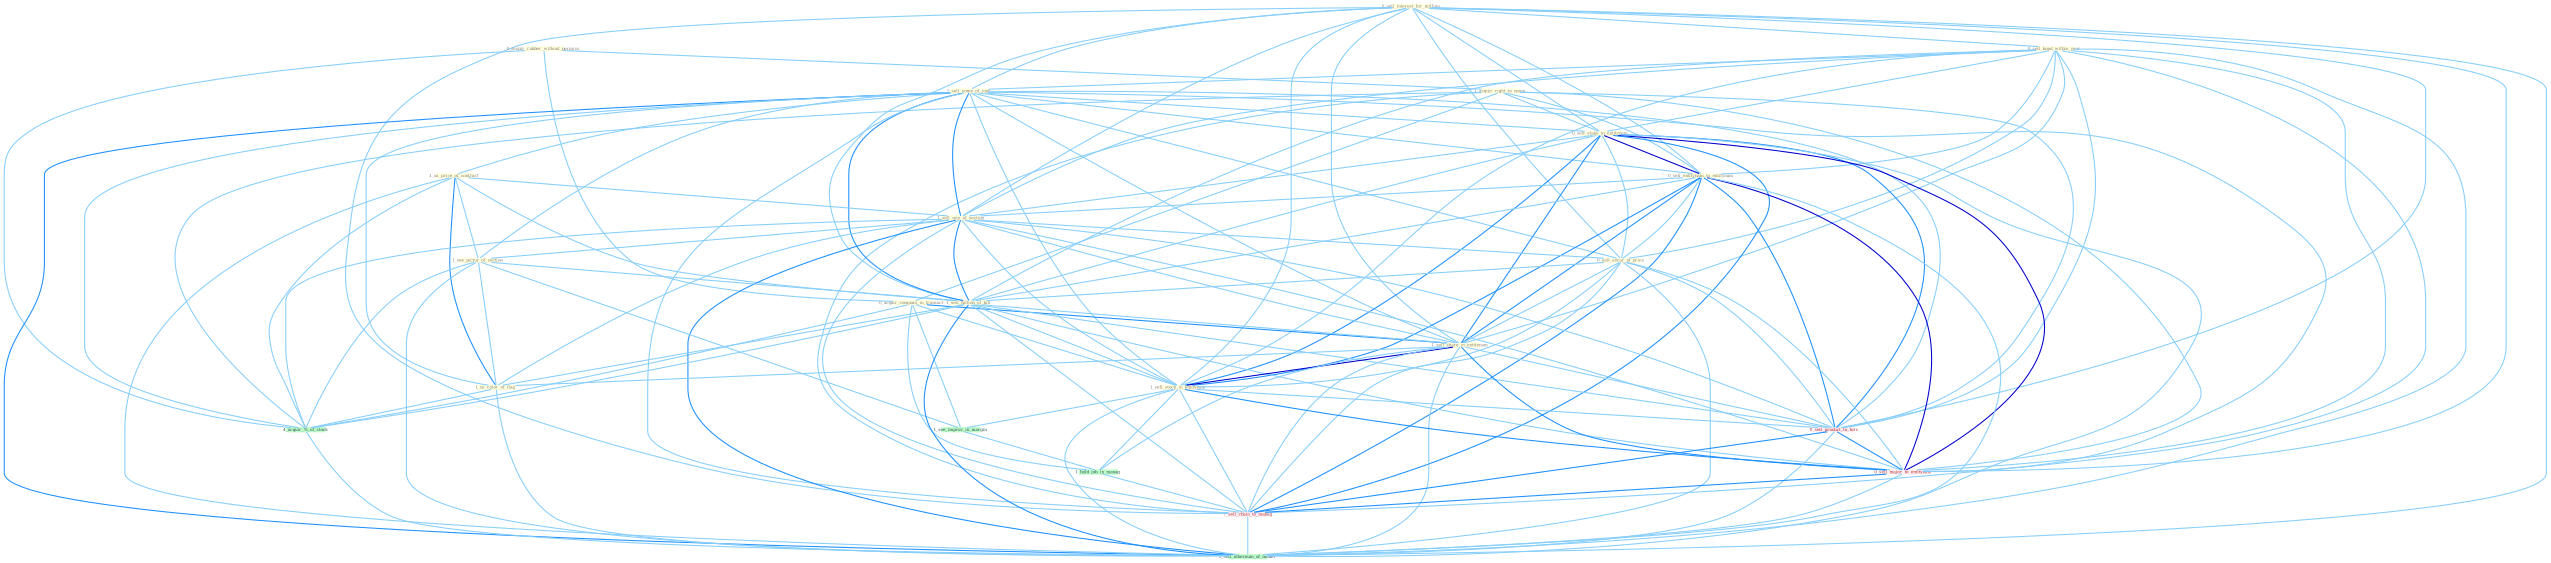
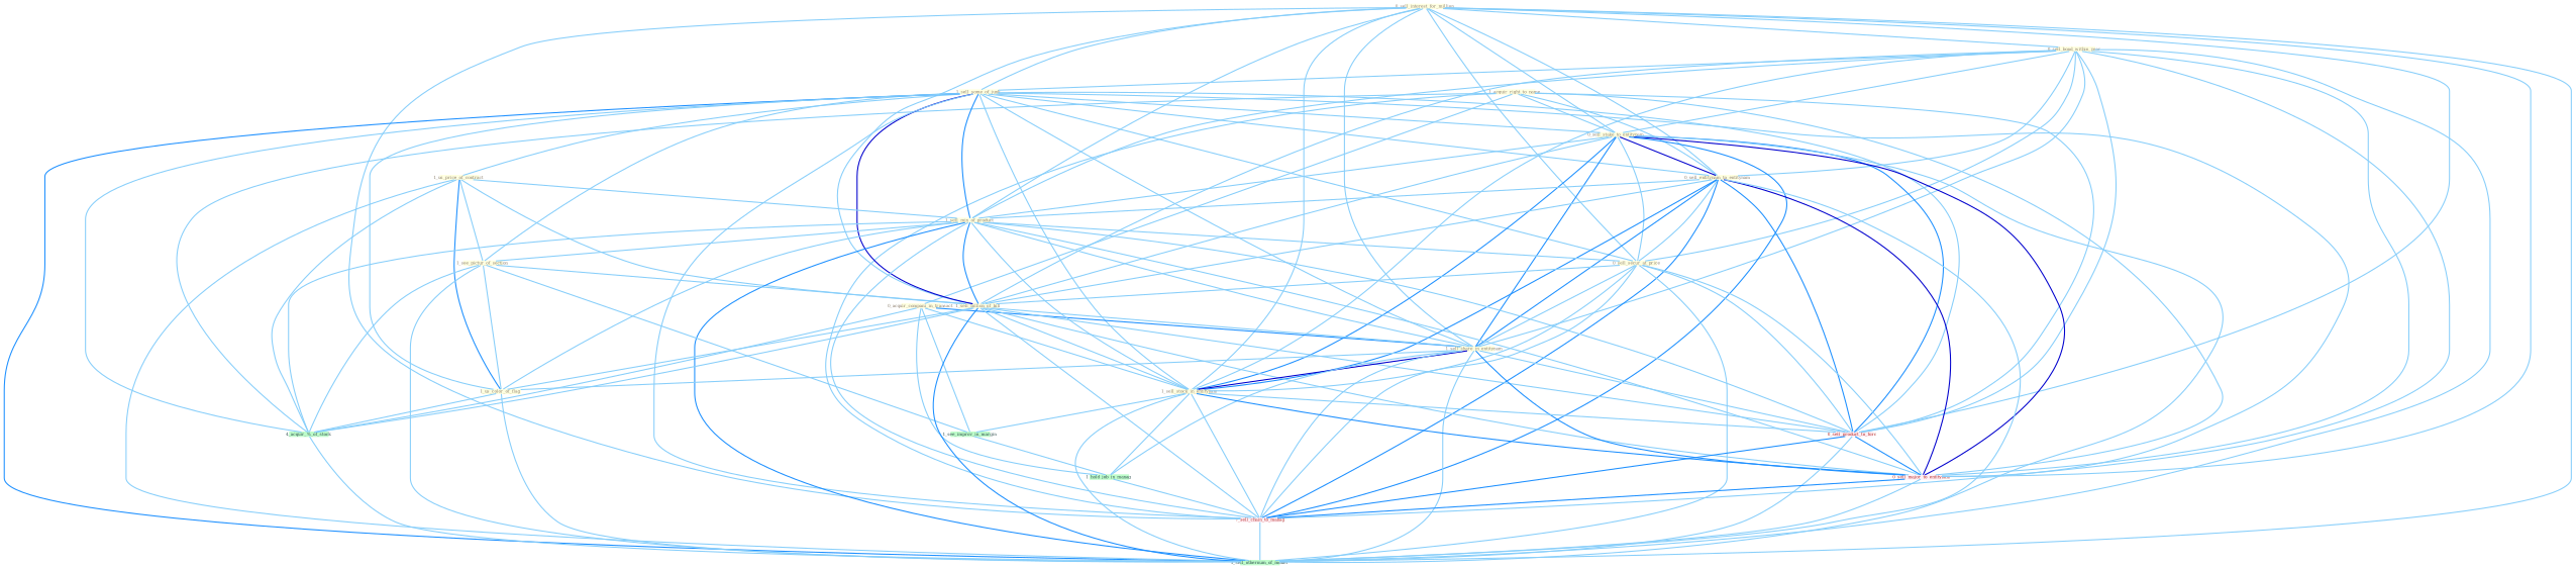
  graph {
    node [color="#ffffe0" fixedsize=true fontcolor="#8b7d6b" fontsize=4 shape=polygon style=filled]
    edge [color="#87cefa" w=1]
    "0_sell_interest_for_million " [height=.06 width=.5]
    "0_sell_bond_within_year " [height=.06 width=.5]
-   "0_acquir_rubber_without_permiss " [height=.06 width=.5]
    "1_acquir_right_to_name " [height=.06 width=.5]
    "1_sell_some_of_junk " [height=.06 width=.5]
    "0_acquir_compani_in_transact " [height=.06 width=.5]
    "0_sell_stake_to_entitynam " [height=.06 width=.5]
    "0_sell_entitynam_to_entitynam " [height=.06 width=.5]
    "1_us_price_of_contract " [height=.06 width=.5]
-   "1_sell_mix_of_product " [height=.06 width=.5 label="1_sell_mix_of_section"]
+   "1_sell_mix_of_product " [height=.06 width=.5]
    "1_see_pictur_of_section " [height=.06 width=.5]
    "0_sell_secur_at_price " [height=.06 width=.5]
    "1_sell_billion_of_bill " [height=.06 width=.5]
    "1_sell_share_in_entitynam " [height=.06 width=.5]
    "1_us_color_of_flag " [height=.06 width=.5]
    "1_sell_stock_in_entitynam " [height=.06 width=.5]
    "0_sell_product_to_forc " [color="#fff0f5" fontcolor="#b22222" height=.06 width=.5]
    "0_sell_major_to_entitynam " [color="#fff0f5" fontcolor="#b22222" height=.06 width=.5]
    n19 [color="#fff0f5" fontcolor="#b22222" height=.06 label="7_sell_chain_to_manag" width=.5]
    "1_sell_othernum_of_model " [color="#BDFCC9" fontcolor="#2f4f4f" height=.06 width=.5]
    n21 [color="#BDFCC9" fontcolor="#2f4f4f" height=.06 label="4_acquir_%_of_stock" width=.5]
    "1_see_improv_in_margin " [color="#BDFCC9" fontcolor="#2f4f4f" height=.06 width=.5]
    "1_hold_job_in_manag " [color="#BDFCC9" fontcolor="#2f4f4f" height=.06 width=.5]
    subgraph sub_1 {
      "0_sell_interest_for_million "
      "0_sell_bond_within_year "
-     "0_acquir_rubber_without_permiss "
      "1_acquir_right_to_name "
      "1_sell_some_of_junk "
      "0_acquir_compani_in_transact "
      "0_sell_stake_to_entitynam "
      "0_sell_entitynam_to_entitynam "
      "1_us_price_of_contract "
      "1_sell_mix_of_product "
      "1_see_pictur_of_section "
      "0_sell_secur_at_price "
      "1_sell_billion_of_bill "
      "1_sell_share_in_entitynam "
      "1_us_color_of_flag "
      "1_sell_stock_in_entitynam "
    }
    subgraph sub_2 {
      "0_sell_product_to_forc "
      "0_sell_major_to_entitynam "
      n19
    }
    "0_sell_interest_for_million " -- "0_sell_bond_within_year "
    "0_sell_interest_for_million " -- "1_sell_some_of_junk "
    "0_sell_interest_for_million " -- "0_sell_stake_to_entitynam "
    "0_sell_interest_for_million " -- "0_sell_entitynam_to_entitynam "
    "0_sell_interest_for_million " -- "1_sell_mix_of_product "
    "0_sell_interest_for_million " -- "0_sell_secur_at_price "
    "0_sell_interest_for_million " -- "1_sell_billion_of_bill "
    "0_sell_interest_for_million " -- "1_sell_share_in_entitynam "
    "0_sell_interest_for_million " -- "1_sell_stock_in_entitynam "
    "0_sell_interest_for_million " -- "0_sell_product_to_forc "
    "0_sell_interest_for_million " -- "0_sell_major_to_entitynam "
    "0_sell_interest_for_million " -- n19
    "0_sell_interest_for_million " -- "1_sell_othernum_of_model "
    "0_sell_bond_within_year " -- "1_sell_some_of_junk "
    "0_sell_bond_within_year " -- "0_sell_stake_to_entitynam "
    "0_sell_bond_within_year " -- "0_sell_entitynam_to_entitynam "
    "0_sell_bond_within_year " -- "1_sell_mix_of_product "
    "0_sell_bond_within_year " -- "0_sell_secur_at_price "
    "0_sell_bond_within_year " -- "1_sell_billion_of_bill "
    "0_sell_bond_within_year " -- "1_sell_share_in_entitynam "
    "0_sell_bond_within_year " -- "1_sell_stock_in_entitynam "
    "0_sell_bond_within_year " -- "0_sell_product_to_forc "
    "0_sell_bond_within_year " -- "0_sell_major_to_entitynam "
    "0_sell_bond_within_year " -- n19
    "0_sell_bond_within_year " -- "1_sell_othernum_of_model "
-   "0_acquir_rubber_without_permiss " -- "1_acquir_right_to_name "
-   "0_acquir_rubber_without_permiss " -- "0_acquir_compani_in_transact "
-   "0_acquir_rubber_without_permiss " -- n21
    "1_acquir_right_to_name " -- "0_acquir_compani_in_transact "
    "1_acquir_right_to_name " -- "0_sell_stake_to_entitynam "
    "1_acquir_right_to_name " -- "0_sell_entitynam_to_entitynam "
    "1_acquir_right_to_name " -- "0_sell_product_to_forc "
    "1_acquir_right_to_name " -- "0_sell_major_to_entitynam "
    "1_acquir_right_to_name " -- n19
    "1_acquir_right_to_name " -- n21
    "1_sell_some_of_junk " -- "0_sell_stake_to_entitynam "
    "1_sell_some_of_junk " -- "0_sell_entitynam_to_entitynam "
    "1_sell_some_of_junk " -- "1_us_price_of_contract "
    "1_sell_some_of_junk " -- "1_sell_mix_of_product " [color="#1e90ff" w=2]
    "1_sell_some_of_junk " -- "1_see_pictur_of_section "
    "1_sell_some_of_junk " -- "0_sell_secur_at_price "
-   "1_sell_some_of_junk " -- "1_sell_billion_of_bill " [color="#1e90ff" w=2]
+   "1_sell_some_of_junk " -- "1_sell_billion_of_bill " [color="#0000cd" w=2]
    "1_sell_some_of_junk " -- "1_sell_share_in_entitynam "
    "1_sell_some_of_junk " -- "1_us_color_of_flag "
    "1_sell_some_of_junk " -- "1_sell_stock_in_entitynam "
    "1_sell_some_of_junk " -- "0_sell_product_to_forc "
    "1_sell_some_of_junk " -- "0_sell_major_to_entitynam "
    "1_sell_some_of_junk " -- n19
    "1_sell_some_of_junk " -- "1_sell_othernum_of_model " [color="#1e90ff" w=2]
    "1_sell_some_of_junk " -- n21
    "0_acquir_compani_in_transact " -- "1_sell_share_in_entitynam " [color="#1e90ff"]
    "0_acquir_compani_in_transact " -- "1_sell_stock_in_entitynam "
    "0_acquir_compani_in_transact " -- n21
    "0_acquir_compani_in_transact " -- "1_see_improv_in_margin "
    "0_acquir_compani_in_transact " -- "1_hold_job_in_manag "
    "0_sell_stake_to_entitynam " -- "0_sell_entitynam_to_entitynam " [color="#0000cd" w=3]
    "0_sell_stake_to_entitynam " -- "1_sell_mix_of_product "
    "0_sell_stake_to_entitynam " -- "0_sell_secur_at_price "
    "0_sell_stake_to_entitynam " -- "1_sell_billion_of_bill "
    "0_sell_stake_to_entitynam " -- "1_sell_share_in_entitynam " [color="#1e90ff" w=2]
    "0_sell_stake_to_entitynam " -- "1_sell_stock_in_entitynam " [color="#1e90ff" w=2]
    "0_sell_stake_to_entitynam " -- "0_sell_product_to_forc " [color="#1e90ff" w=2]
    "0_sell_stake_to_entitynam " -- "0_sell_major_to_entitynam " [color="#0000cd" w=3]
    "0_sell_stake_to_entitynam " -- n19 [color="#1e90ff" w=2]
    "0_sell_stake_to_entitynam " -- "1_sell_othernum_of_model "
    "0_sell_entitynam_to_entitynam " -- "1_sell_mix_of_product "
    "0_sell_entitynam_to_entitynam " -- "0_sell_secur_at_price "
    "0_sell_entitynam_to_entitynam " -- "1_sell_billion_of_bill "
    "0_sell_entitynam_to_entitynam " -- "1_sell_share_in_entitynam " [color="#1e90ff" w=2]
    "0_sell_entitynam_to_entitynam " -- "1_sell_stock_in_entitynam " [color="#1e90ff" w=2]
    "0_sell_entitynam_to_entitynam " -- "0_sell_product_to_forc " [color="#1e90ff" w=2]
    "0_sell_entitynam_to_entitynam " -- "0_sell_major_to_entitynam " [color="#0000cd" w=3]
    "0_sell_entitynam_to_entitynam " -- n19 [color="#1e90ff" w=2]
    "0_sell_entitynam_to_entitynam " -- "1_sell_othernum_of_model "
    "1_us_price_of_contract " -- "1_sell_mix_of_product "
    "1_us_price_of_contract " -- "1_see_pictur_of_section "
    "1_us_price_of_contract " -- "1_sell_billion_of_bill "
    "1_us_price_of_contract " -- "1_us_color_of_flag " [color="#1e90ff" w=2]
    "1_us_price_of_contract " -- "1_sell_othernum_of_model "
    "1_us_price_of_contract " -- n21
    "1_sell_mix_of_product " -- "1_see_pictur_of_section "
    "1_sell_mix_of_product " -- "0_sell_secur_at_price "
    "1_sell_mix_of_product " -- "1_sell_billion_of_bill " [color="#1e90ff" w=2]
    "1_sell_mix_of_product " -- "1_sell_share_in_entitynam "
    "1_sell_mix_of_product " -- "1_us_color_of_flag "
    "1_sell_mix_of_product " -- "1_sell_stock_in_entitynam "
    "1_sell_mix_of_product " -- "0_sell_product_to_forc "
    "1_sell_mix_of_product " -- "0_sell_major_to_entitynam "
    "1_sell_mix_of_product " -- n19
    "1_sell_mix_of_product " -- "1_sell_othernum_of_model " [color="#1e90ff" w=2]
    "1_sell_mix_of_product " -- n21
    "1_see_pictur_of_section " -- "1_sell_billion_of_bill "
    "1_see_pictur_of_section " -- "1_us_color_of_flag "
    "1_see_pictur_of_section " -- "1_sell_othernum_of_model "
    "1_see_pictur_of_section " -- n21
    "1_see_pictur_of_section " -- "1_see_improv_in_margin "
    "0_sell_secur_at_price " -- "1_sell_billion_of_bill "
    "0_sell_secur_at_price " -- "1_sell_share_in_entitynam "
    "0_sell_secur_at_price " -- "1_sell_stock_in_entitynam "
    "0_sell_secur_at_price " -- "0_sell_product_to_forc "
    "0_sell_secur_at_price " -- "0_sell_major_to_entitynam "
    "0_sell_secur_at_price " -- n19
    "0_sell_secur_at_price " -- "1_sell_othernum_of_model "
    "1_sell_billion_of_bill " -- "1_sell_share_in_entitynam "
    "1_sell_billion_of_bill " -- "1_us_color_of_flag "
    "1_sell_billion_of_bill " -- "1_sell_stock_in_entitynam "
    "1_sell_billion_of_bill " -- "0_sell_product_to_forc "
    "1_sell_billion_of_bill " -- "0_sell_major_to_entitynam "
    "1_sell_billion_of_bill " -- n19
    "1_sell_billion_of_bill " -- "1_sell_othernum_of_model " [color="#1e90ff" w=2]
    "1_sell_billion_of_bill " -- n21
    "1_sell_share_in_entitynam " -- "1_us_color_of_flag "
    "1_sell_share_in_entitynam " -- "1_sell_stock_in_entitynam " [color="#0000cd" w=3]
    "1_sell_share_in_entitynam " -- "0_sell_product_to_forc "
    "1_sell_share_in_entitynam " -- "0_sell_major_to_entitynam " [color="#1e90ff" w=2]
    "1_sell_share_in_entitynam " -- n19
    "1_sell_share_in_entitynam " -- "1_sell_othernum_of_model "
    "1_sell_share_in_entitynam " -- "1_hold_job_in_manag "
    "1_us_color_of_flag " -- "1_sell_othernum_of_model "
    "1_us_color_of_flag " -- n21
    "1_sell_stock_in_entitynam " -- "0_sell_product_to_forc "
    "1_sell_stock_in_entitynam " -- "0_sell_major_to_entitynam " [color="#1e90ff" w=2]
    "1_sell_stock_in_entitynam " -- n19
    "1_sell_stock_in_entitynam " -- "1_sell_othernum_of_model "
    "1_sell_stock_in_entitynam " -- "1_see_improv_in_margin "
    "1_sell_stock_in_entitynam " -- "1_hold_job_in_manag "
    "0_sell_product_to_forc " -- "0_sell_major_to_entitynam " [color="#1e90ff" w=2]
    "0_sell_product_to_forc " -- n19 [color="#1e90ff" w=2]
    "0_sell_product_to_forc " -- "1_sell_othernum_of_model "
    "0_sell_major_to_entitynam " -- n19 [color="#1e90ff" w=2]
    "0_sell_major_to_entitynam " -- "1_sell_othernum_of_model "
    n19 -- "1_sell_othernum_of_model "
    n21 -- "1_sell_othernum_of_model "
    "1_see_improv_in_margin " -- "1_hold_job_in_manag "
    "1_hold_job_in_manag " -- n19
  }
